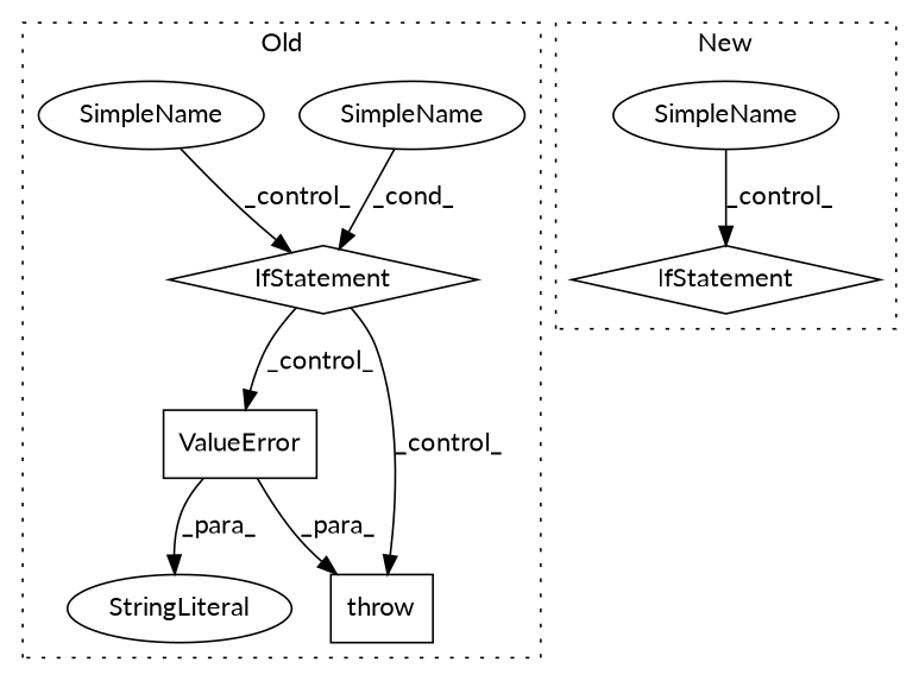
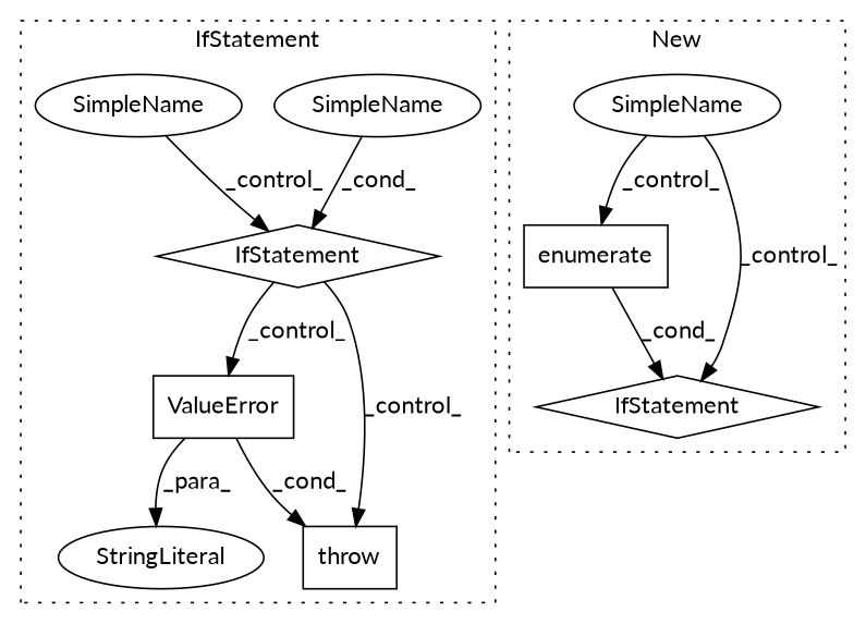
  digraph {
    fontname=Lato
    node [a=42 fontname=Lato shape=ellipse]
    edge [fontname=Lato]
    n1 [a=32 l="11,1" label=ValueError s="27413,27479" shape=box]
    n2 [a=53 l=6 label=throw s=27407 shape=box]
    n3 [label=SimpleName]
    n4 [a=25 l="4,2" label=IfStatement s="27360,27395" shape=diamond]
    n5 [label=SimpleName]
    n6 [a=45 l=55 label=StringLiteral s=27424]
+   n7 [a=32 l="10,1" label=enumerate s="27240,27259" shape=box]
    n8 [a=25 l="4,2" label=IfStatement s="27272,27304" shape=diamond]
    n9 [label=SimpleName]
    subgraph cluster_1 {
-     label=Old
+     label=IfStatement
      style=dotted
      n1
      n2
      n3
      n4
      n5
      n6
    }
    subgraph cluster_2 {
      label=New
      style=dotted
+     n7
      n8
      n9
    }
-   n1 -> n2 [label=_para_]
+   n1 -> n2 [label=_cond_]
    n1 -> n6 [label=_para_]
    n3 -> n4 [label=_cond_]
    n4 -> n1 [label=_control_]
    n4 -> n2 [label=_control_]
    n5 -> n4 [label=_control_]
+   n7 -> n8 [label=_cond_]
+   n9 -> n7 [label=_control_]
    n9 -> n8 [label=_control_]
  }
